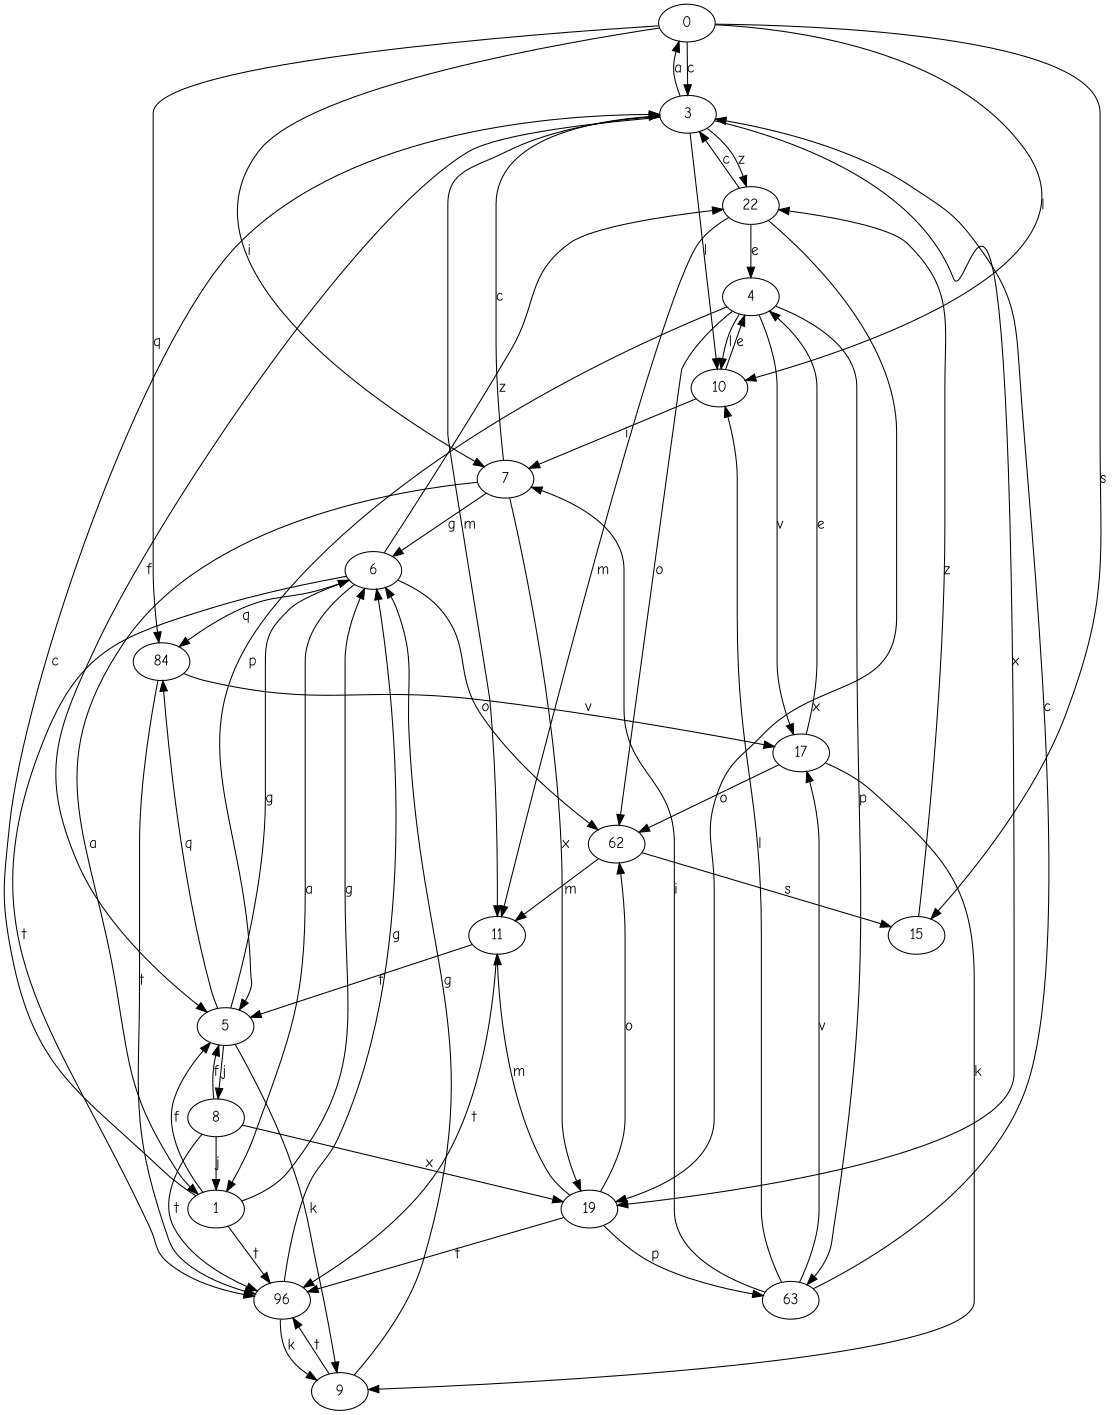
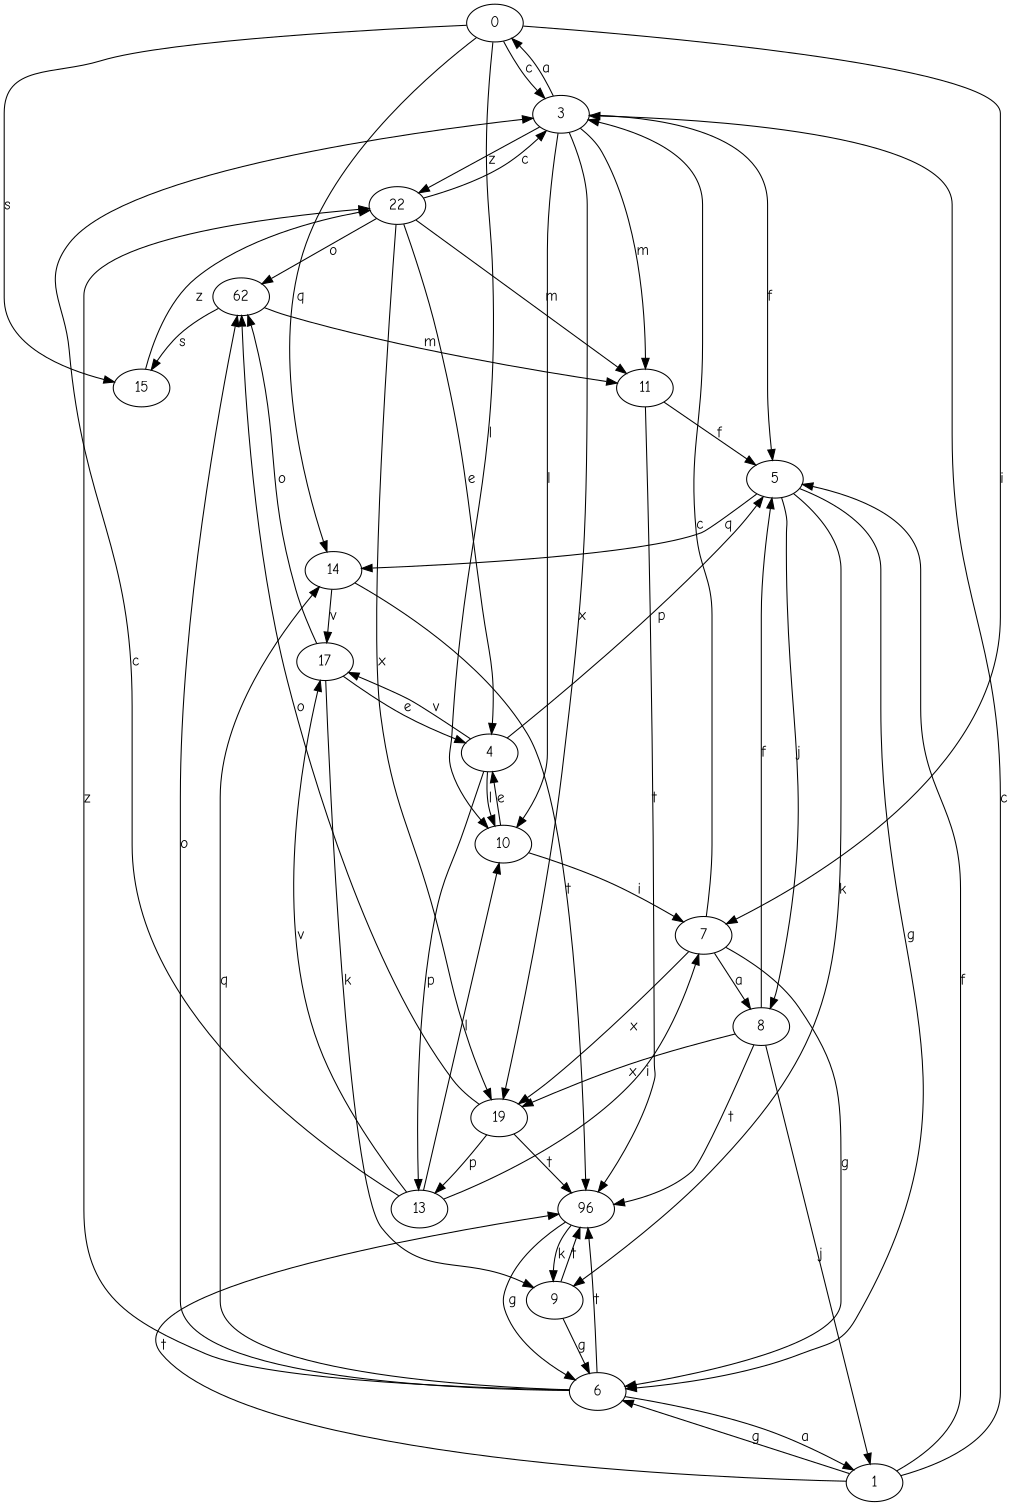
  strict digraph {
    fontname="Comic Neue"
    node [fontname="Comic Neue"]
    edge [fontname="Comic Neue"]
    0
    3
    7
    10
-   14 [label=84]
+   14
    15
    5
    11
    19
    n10 [label=22]
    1
    6
    4
    n14 [label=96]
    17
    8
    9
    n18 [label=62]
-   13 [label=63]
+   13
    0 -> 3 [label=c]
    0 -> 7 [label=i]
    0 -> 10 [label=l]
    0 -> 14 [label=q]
    0 -> 15 [label=s]
    3 -> 0 [label=a]
    3 -> 10 [label=l]
    3 -> 5 [label=f]
    3 -> 11 [label=m]
    3 -> 19 [label=x]
    3 -> n10 [label=z]
    7 -> 3 [label=c]
    7 -> 19 [label=x]
-   7 -> 1 [label=a]
+   7 -> 8 [label=a]
    7 -> 6 [label=g]
    10 -> 7 [label=i]
    10 -> 4 [label=e]
    14 -> n14 [label=t]
    14 -> 17 [label=v]
    15 -> n10 [label=z]
    5 -> 14 [label=q]
    5 -> 6 [label=g]
    5 -> 8 [label=j]
    5 -> 9 [label=k]
    11 -> 5 [label=f]
    11 -> n14 [label=t]
-   19 -> 11 [label=m]
    19 -> n14 [label=t]
    19 -> n18 [label=o]
    19 -> 13 [label=p]
    n10 -> 3 [label=c]
    n10 -> 11 [label=m]
    n10 -> 19 [label=x]
    n10 -> 4 [label=e]
    1 -> 3 [label=c]
    1 -> 5 [label=f]
    1 -> 6 [label=g]
    1 -> n14 [label=t]
    6 -> 14 [label=q]
    6 -> n10 [label=z]
    6 -> 1 [label=a]
    6 -> n14 [label=t]
    6 -> n18 [label=o]
    4 -> 10 [label=l]
    4 -> 5 [label=p]
    4 -> 17 [label=v]
-   4 -> n18 [label=o]
+   n10 -> n18 [label=o]
    4 -> 13 [label=p]
    n14 -> 6 [label=g]
    n14 -> 9 [label=k]
    17 -> 4 [label=e]
    17 -> 9 [label=k]
    17 -> n18 [label=o]
    8 -> 5 [label=f]
    8 -> 19 [label=x]
    8 -> 1 [label=j]
    8 -> n14 [label=t]
    9 -> 6 [label=g]
    9 -> n14 [label=t]
    n18 -> 15 [label=s]
    n18 -> 11 [label=m]
    13 -> 3 [label=c]
    13 -> 7 [label=i]
    13 -> 10 [label=l]
    13 -> 17 [label=v]
  }
